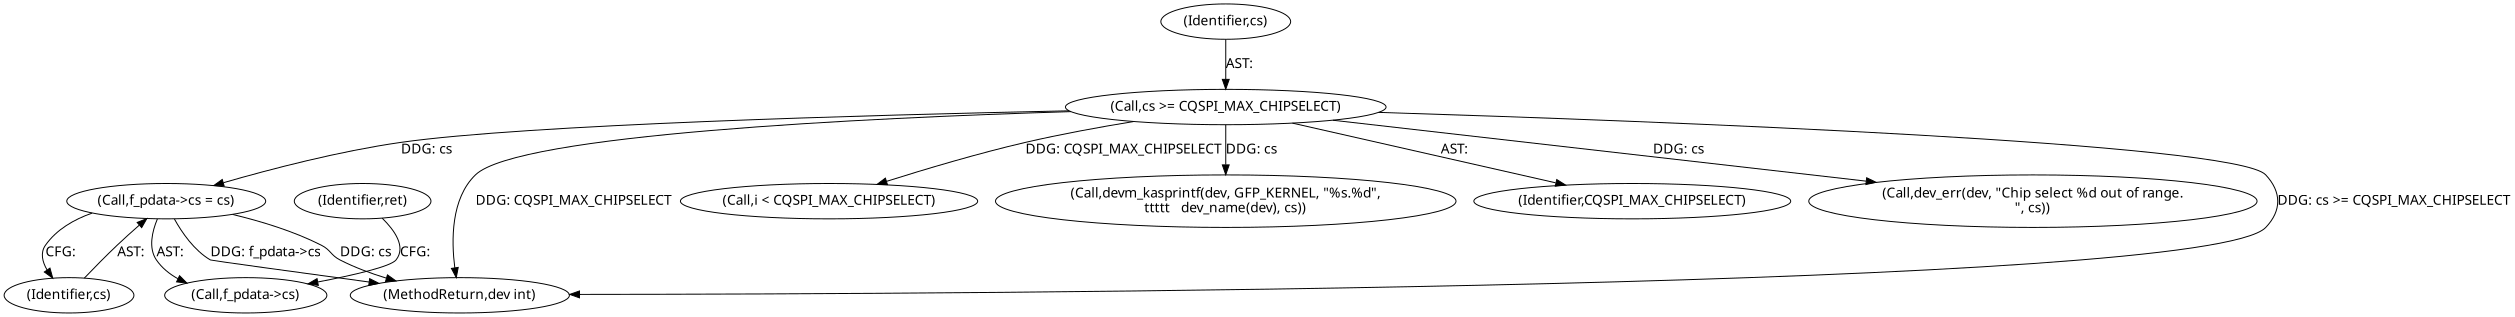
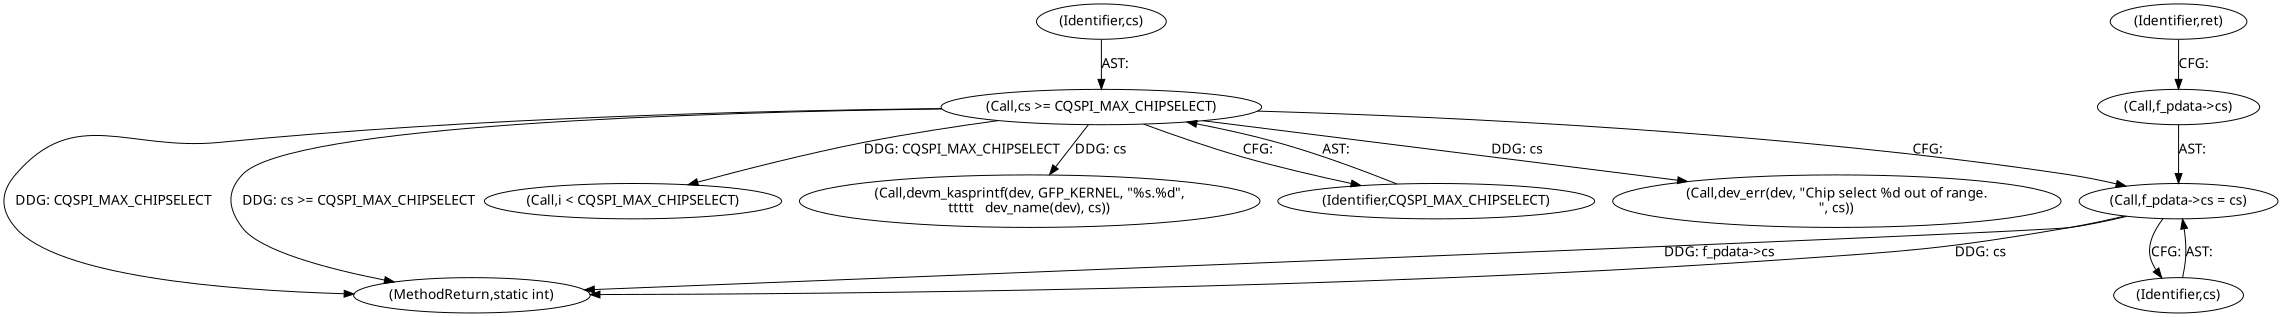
  digraph {
    fontname="Noto Sans"
    node [fontname="Noto Sans"]
    edge [fontname="Noto Sans"]
    n1 [label="(Call,f_pdata->cs = cs)"]
-   n2 [label="(MethodReturn,dev int)"]
+   n2 [label="(MethodReturn,static int)"]
    n3 [label="(Identifier,cs)"]
    n4 [label="(Call,cs >= CQSPI_MAX_CHIPSELECT)"]
    n5 [label="(Call,i < CQSPI_MAX_CHIPSELECT)"]
    n6 [label="(Call,devm_kasprintf(dev, GFP_KERNEL, \"%s.%d\",\n\t\t\t\t\t   dev_name(dev), cs))"]
    n7 [label="(Identifier,CQSPI_MAX_CHIPSELECT)"]
    n8 [label="(Call,dev_err(dev, \"Chip select %d out of range.\n\", cs))"]
    n9 [label="(Call,f_pdata->cs)"]
    n10 [label="(Identifier,cs)"]
    n11 [label="(Identifier,ret)"]
    n1 -> n2 [label="DDG: f_pdata->cs"]
    n1 -> n2 [label="DDG: cs"]
    n1 -> n3 [label="CFG: "]
    n3 -> n1 [label="AST: "]
-   n4 -> n1 [label="DDG: cs"]
+   n4 -> n1 [label="CFG: "]
    n4 -> n2 [label="DDG: CQSPI_MAX_CHIPSELECT"]
    n4 -> n2 [label="DDG: cs >= CQSPI_MAX_CHIPSELECT"]
    n4 -> n5 [label="DDG: CQSPI_MAX_CHIPSELECT"]
    n4 -> n6 [label="DDG: cs"]
-   n4 -> n7 [label="AST: "]
+   n4 -> n7 [label="CFG: "]
    n4 -> n8 [label="DDG: cs"]
-   n1 -> n9 [label="AST: "]
+   n7 -> n4 [label="AST: "]
+   n9 -> n1 [label="AST: "]
    n10 -> n4 [label="AST: "]
    n11 -> n9 [label="CFG: "]
  }
